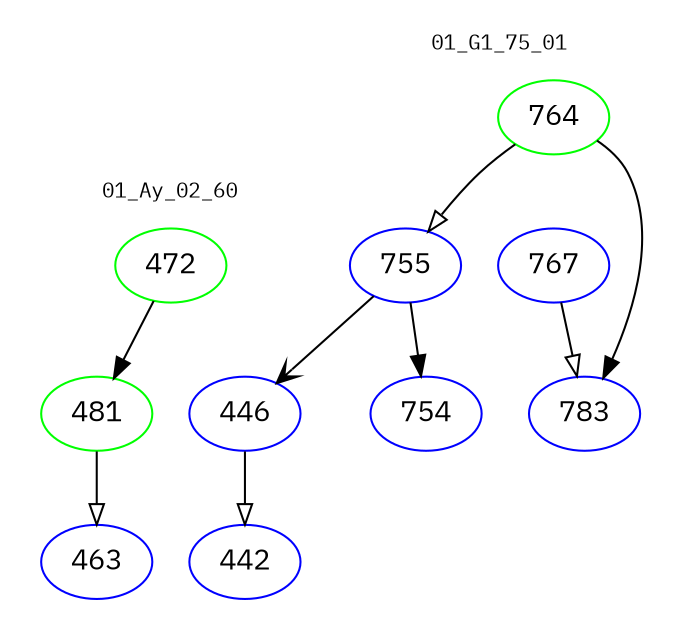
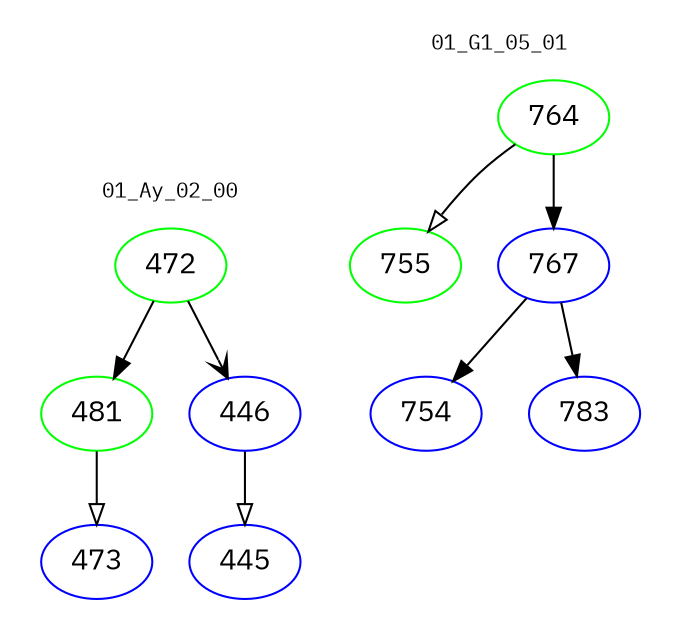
  digraph {
    fontname="IBM Plex Mono"
    node [color=blue fontname="IBM Plex Mono"]
    edge [arrowhead=normal color=black fontname="IBM Plex Mono"]
    n1 [color=green label=472]
    n2 [label=446]
    n3 [color=green label=481]
-   n4 [label=442]
-   n5 [label=463]
+   n4 [label=445]
+   n5 [label=473]
    n6 [color=green label=764]
-   n7 [label=755]
+   n7 [color=green label=755]
    n8 [label=767]
    n9 [label=754]
    n10 [label=783]
    subgraph cluster_1 {
      color=white
      fontsize=10
-     label="01_Ay_02_60"
+     label="01_Ay_02_00"
      n1
      n2
      n3
      n4
      n5
    }
    subgraph cluster_2 {
      color=white
      fontsize=10
-     label="01_G1_75_01"
+     label="01_G1_05_01"
      n6
      n7
      n8
      n9
      n10
    }
-   n7 -> n2 [arrowhead=vee]
+   n1 -> n2 [arrowhead=vee]
    n1 -> n3
    n2 -> n4 [arrowhead=onormal]
    n3 -> n5 [arrowhead=onormal]
    n6 -> n7 [arrowhead=onormal]
-   n6 -> n10
-   n7 -> n9
-   n8 -> n10 [arrowhead=onormal]
+   n6 -> n8
+   n8 -> n9
+   n8 -> n10
  }
